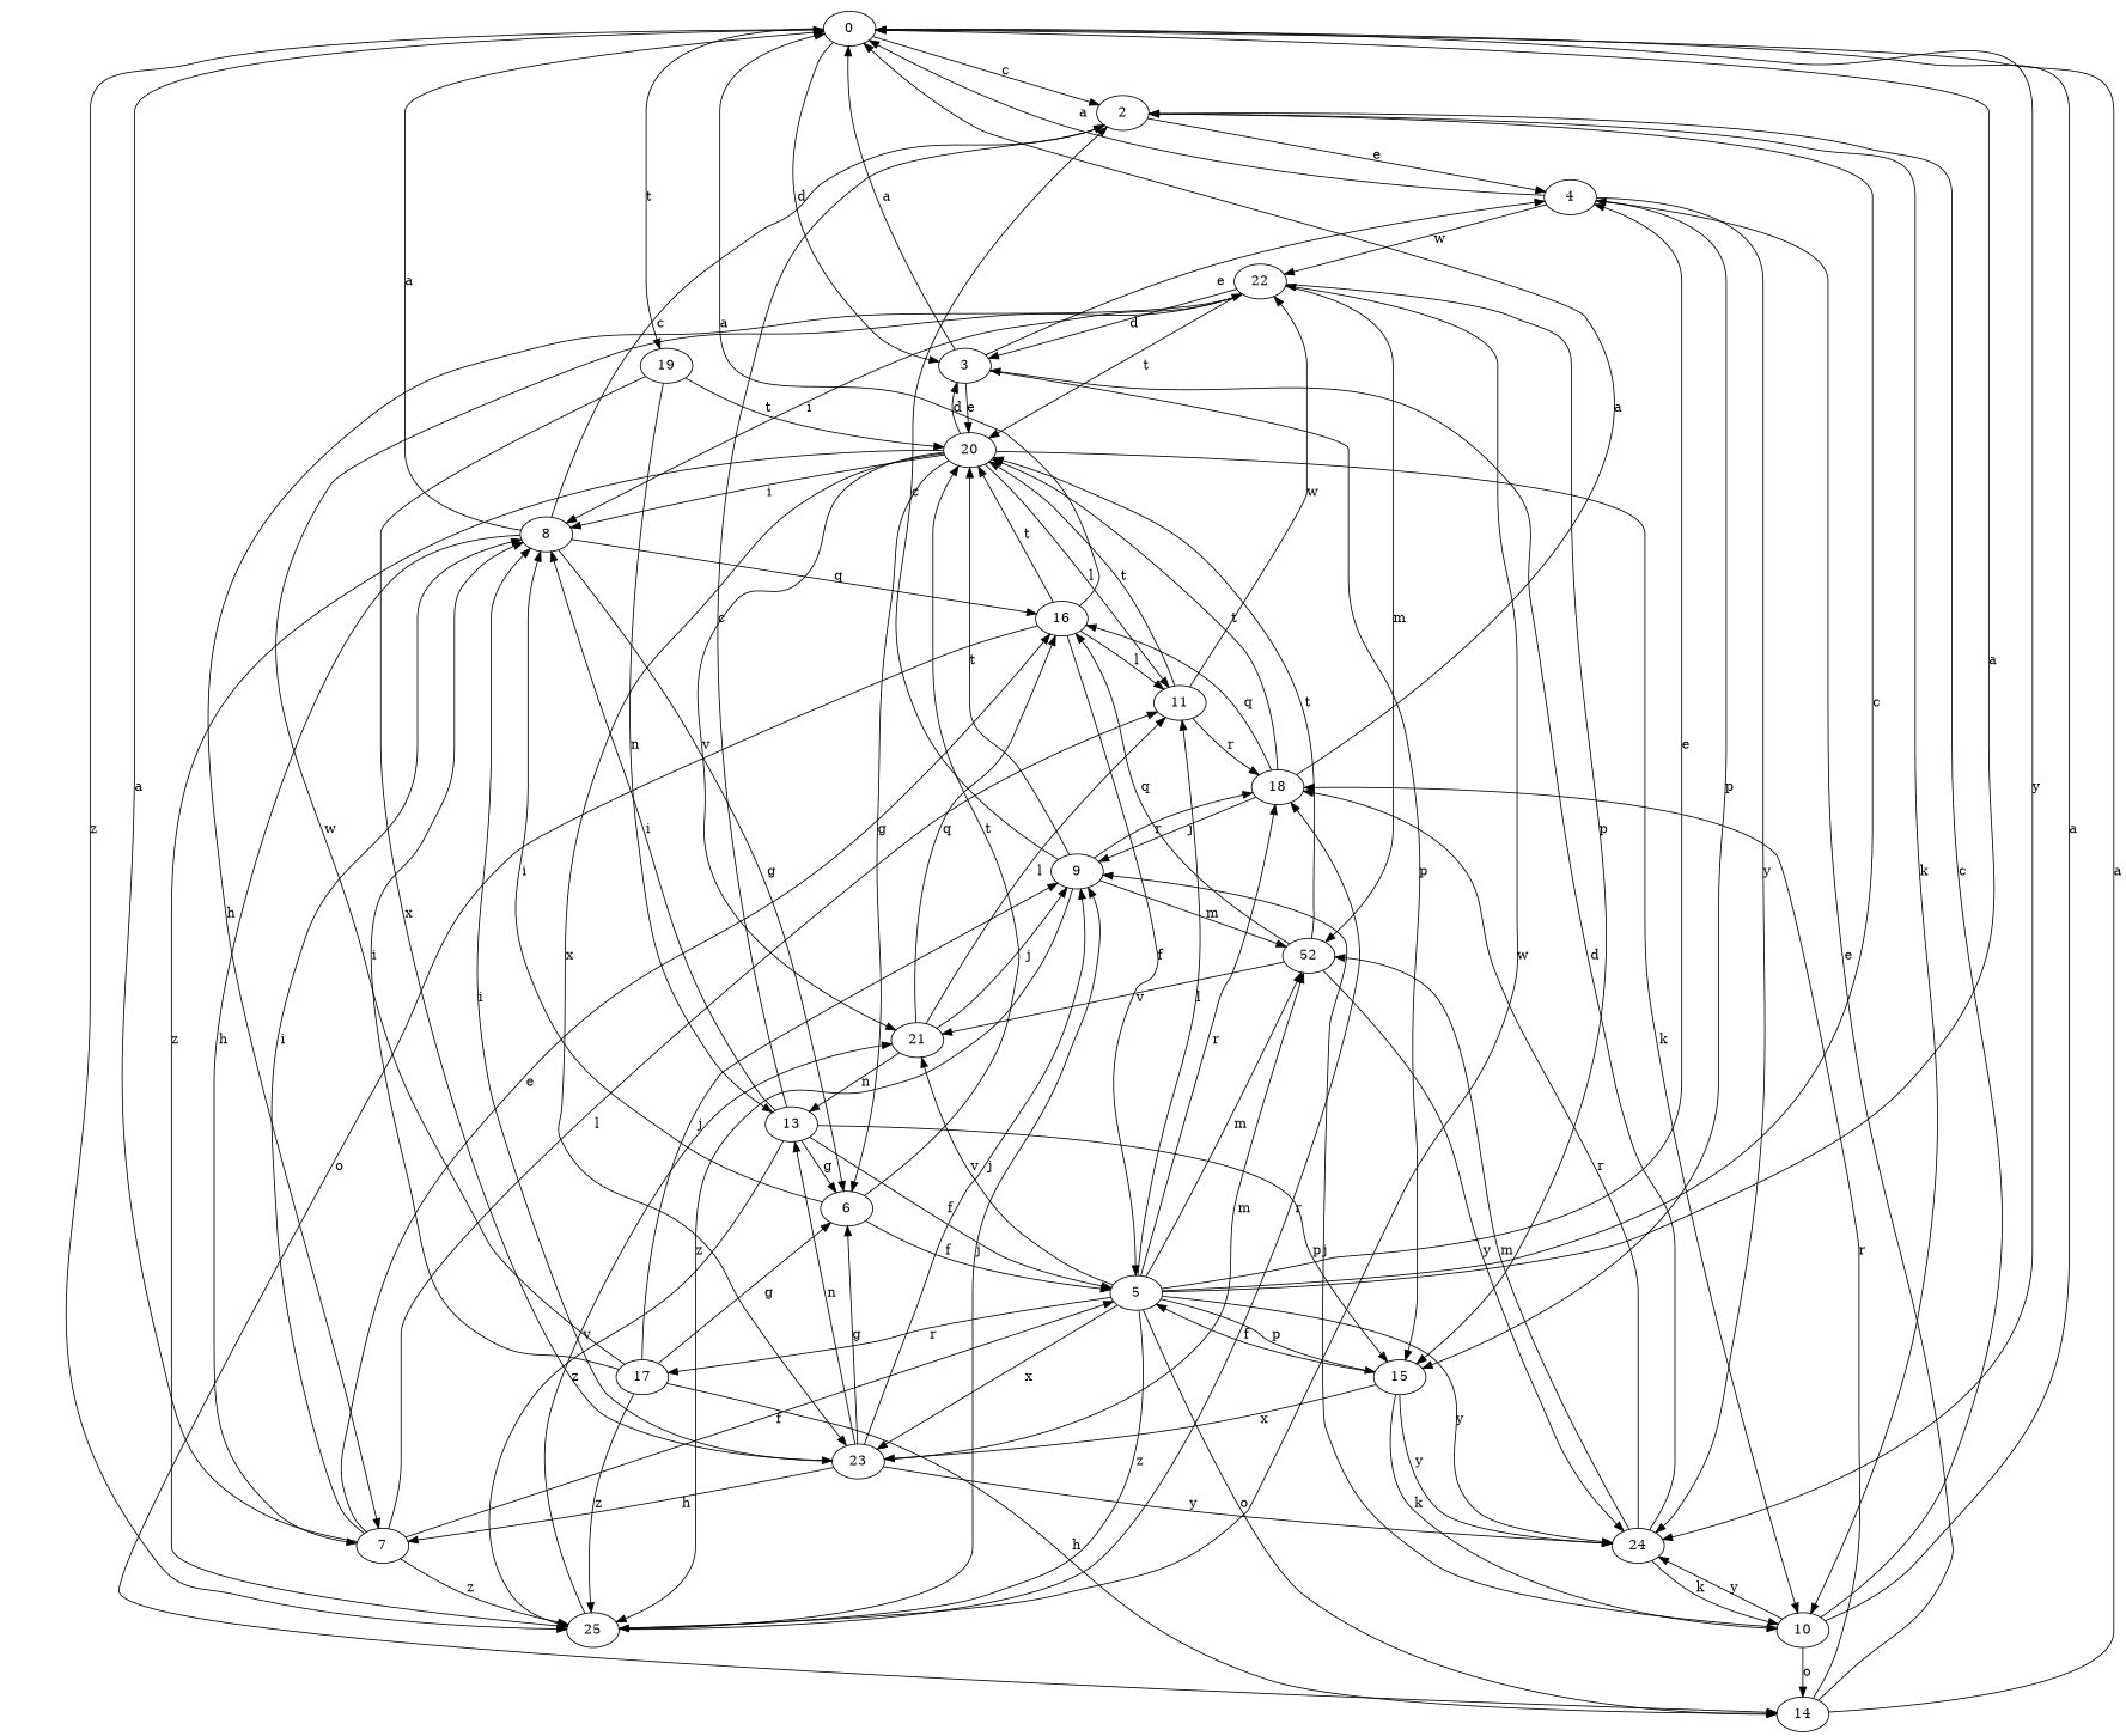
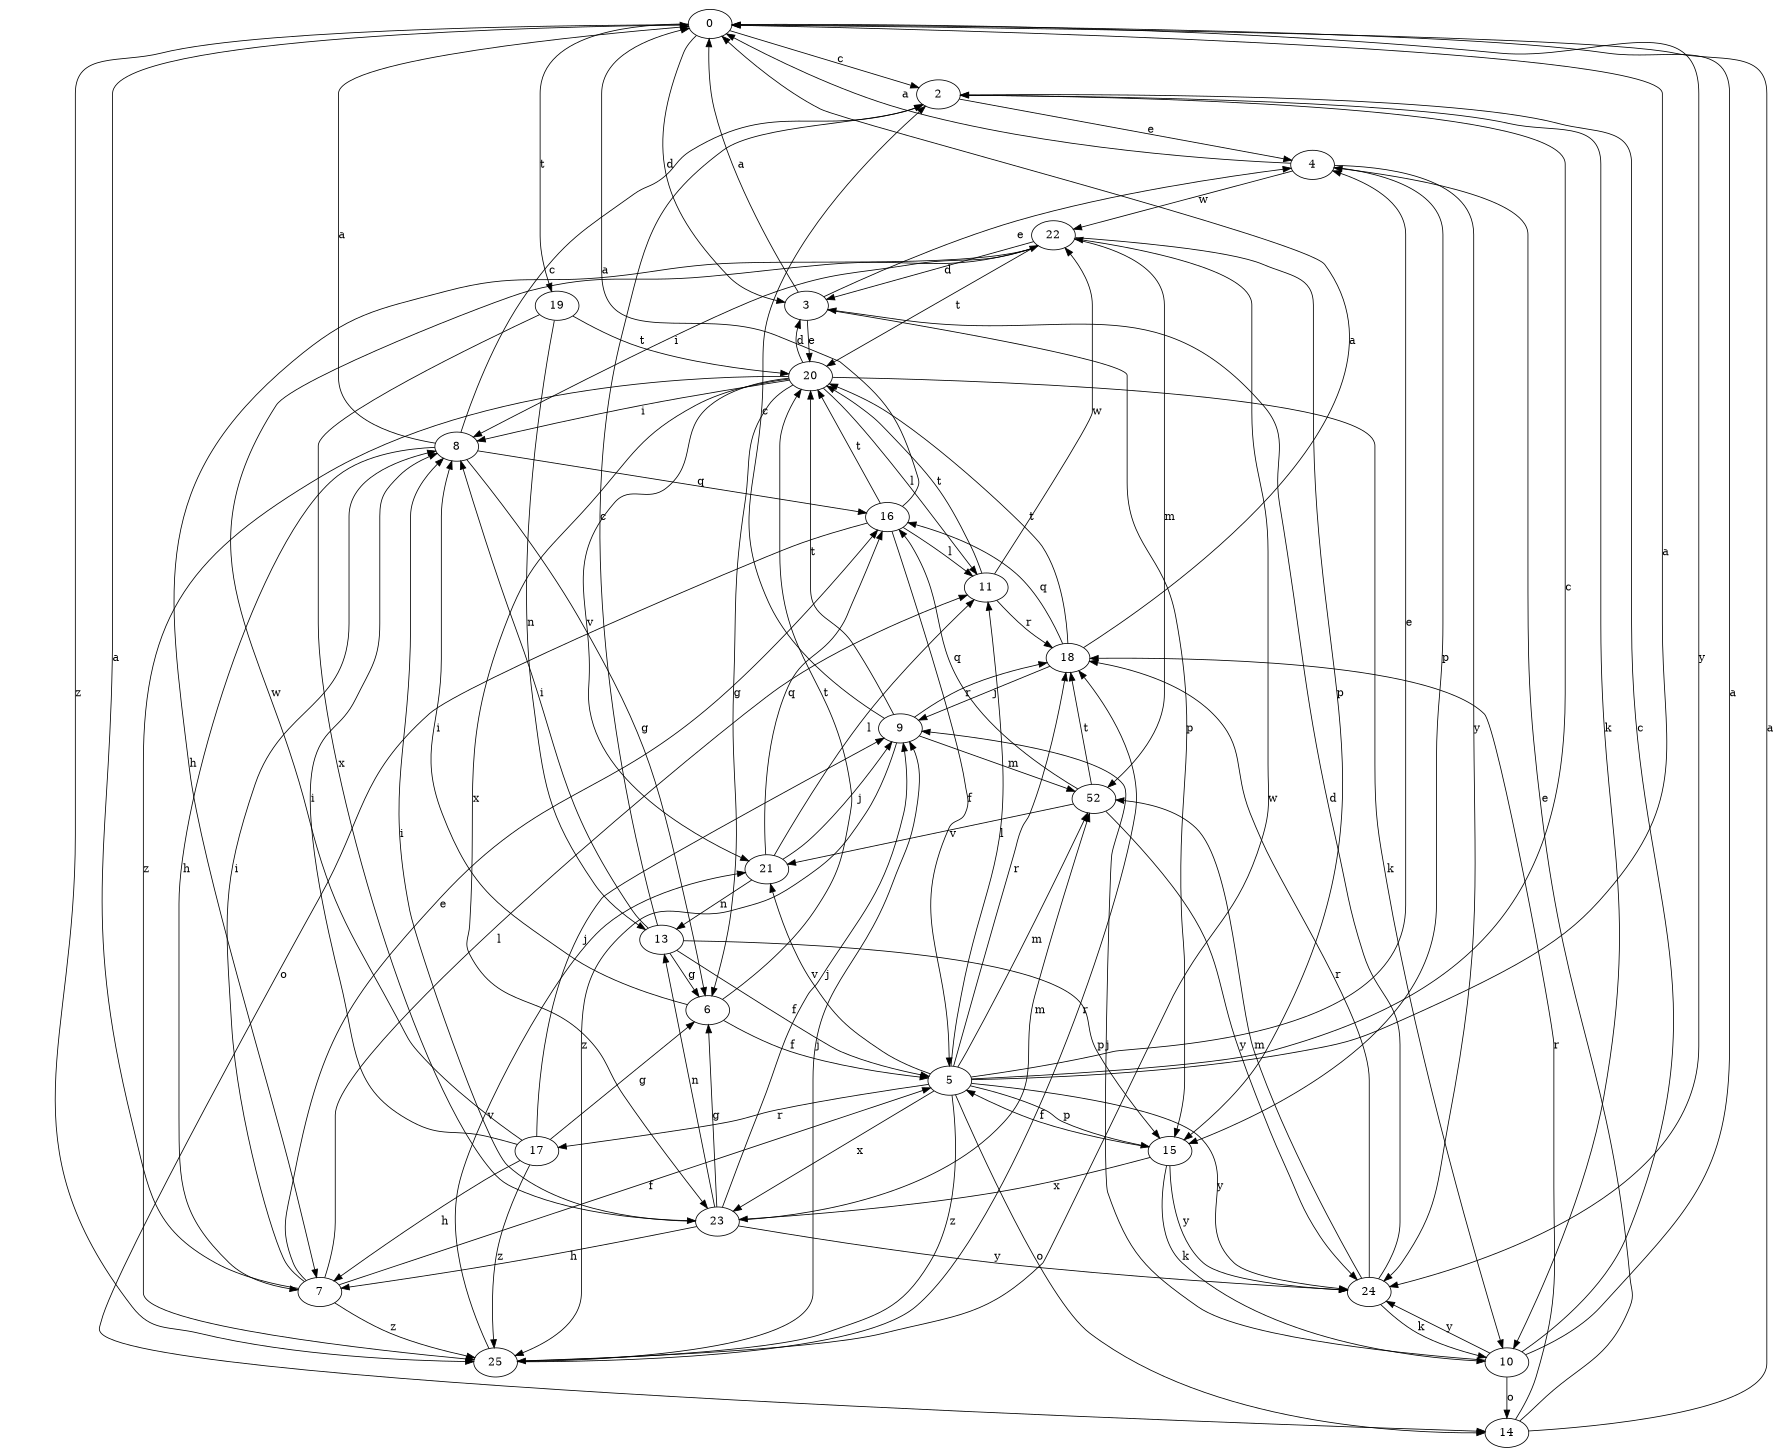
  strict digraph {
    0
    2
    3
    19
    24
    25
    4
    10
    15
    20
    23
    13
    n13 [label=52]
    18
    22
    21
    9
    14
    5
    11
    6
    8
    7
    17
    16
    0 -> 2 [label=c]
    0 -> 3 [label=d]
    0 -> 19 [label=t]
    0 -> 24 [label=y]
    0 -> 25 [label=z]
    2 -> 4 [label=e]
    2 -> 10 [label=k]
    3 -> 0 [label=a]
    3 -> 4 [label=e]
    3 -> 15 [label=p]
    3 -> 20 [label=e]
    19 -> 20 [label=t]
    19 -> 23 [label=x]
    19 -> 13 [label=n]
    24 -> 3 [label=d]
    24 -> 10 [label=k]
    24 -> n13 [label=m]
    24 -> 18 [label=r]
    25 -> 18 [label=r]
    25 -> 22 [label=w]
    25 -> 21 [label=v]
    25 -> 9 [label=j]
    4 -> 0 [label=a]
    4 -> 24 [label=y]
    4 -> 15 [label=p]
    4 -> 22 [label=w]
    10 -> 0 [label=a]
    10 -> 2 [label=c]
    10 -> 24 [label=y]
    10 -> 9 [label=j]
    10 -> 14 [label=o]
    15 -> 24 [label=y]
    15 -> 10 [label=k]
    15 -> 23 [label=x]
    15 -> 5 [label=f]
    20 -> 3 [label=d]
    20 -> 25 [label=z]
    20 -> 10 [label=k]
    20 -> 23 [label=x]
    20 -> 21 [label=v]
    20 -> 11 [label=l]
    20 -> 6 [label=g]
    20 -> 8 [label=i]
    23 -> 24 [label=y]
    23 -> 13 [label=n]
    23 -> n13 [label=m]
    23 -> 9 [label=j]
    23 -> 6 [label=g]
    23 -> 8 [label=i]
    23 -> 7 [label=h]
    13 -> 2 [label=c]
-   13 -> 25 [label=z]
    13 -> 15 [label=p]
    13 -> 5 [label=f]
    13 -> 6 [label=g]
    13 -> 8 [label=i]
    n13 -> 24 [label=y]
-   n13 -> 20 [label=t]
+   n13 -> 18 [label=t]
    n13 -> 21 [label=v]
    n13 -> 16 [label=q]
    18 -> 0 [label=a]
    18 -> 20 [label=t]
    18 -> 9 [label=j]
    18 -> 16 [label=q]
    22 -> 3 [label=d]
    22 -> 15 [label=p]
    22 -> 20 [label=t]
    22 -> n13 [label=m]
    22 -> 8 [label=i]
    22 -> 7 [label=h]
    21 -> 13 [label=n]
    21 -> 9 [label=j]
    21 -> 11 [label=l]
    21 -> 16 [label=q]
    9 -> 2 [label=c]
    9 -> 25 [label=z]
    9 -> 20 [label=t]
    9 -> n13 [label=m]
    9 -> 18 [label=r]
    14 -> 0 [label=a]
    14 -> 4 [label=e]
    14 -> 18 [label=r]
    5 -> 0 [label=a]
    5 -> 2 [label=c]
    5 -> 24 [label=y]
    5 -> 25 [label=z]
    5 -> 4 [label=e]
    5 -> 15 [label=p]
    5 -> 23 [label=x]
    5 -> n13 [label=m]
    5 -> 18 [label=r]
    5 -> 21 [label=v]
    5 -> 14 [label=o]
    5 -> 11 [label=l]
    5 -> 17 [label=r]
    11 -> 20 [label=t]
    11 -> 18 [label=r]
    11 -> 22 [label=w]
    6 -> 20 [label=t]
    6 -> 5 [label=f]
    6 -> 8 [label=i]
    8 -> 0 [label=a]
    8 -> 2 [label=c]
    8 -> 6 [label=g]
    8 -> 7 [label=h]
    8 -> 16 [label=q]
    7 -> 0 [label=a]
    7 -> 25 [label=z]
    7 -> 5 [label=f]
    7 -> 11 [label=l]
    7 -> 8 [label=i]
    7 -> 16 [label=e]
    17 -> 25 [label=z]
    17 -> 22 [label=w]
    17 -> 9 [label=j]
    17 -> 6 [label=g]
    17 -> 8 [label=i]
-   17 -> 14 [label=h]
+   17 -> 7 [label=h]
    16 -> 0 [label=a]
    16 -> 20 [label=t]
    16 -> 14 [label=o]
    16 -> 5 [label=f]
    16 -> 11 [label=l]
  }
